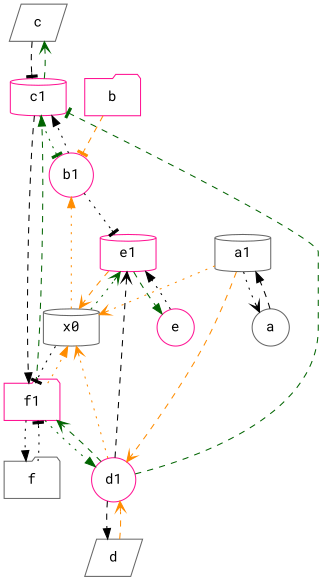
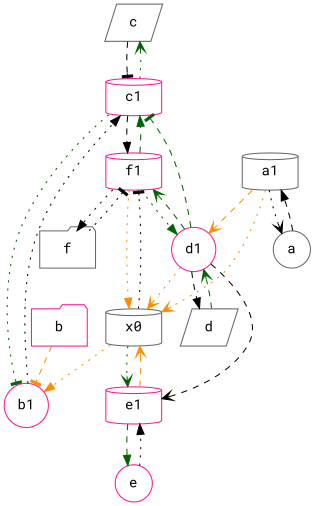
  digraph {
    fontname="Roboto Mono"
    node [color=deeppink fontname="Roboto Mono" shape=cylinder]
    edge [arrowhead=normal color=black fontname="Roboto Mono" style=dotted]
    c [color=gray40 shape=parallelogram]
    c1
-   f1 [shape=folder]
+   f1
    b1 [shape=circle]
    d [color=gray40 shape=parallelogram]
    d1 [shape=circle]
    e1
    x0 [color=gray40]
    e [shape=circle]
    f [color=gray40 shape=folder]
    a1 [color=gray40]
    a [color=gray40 shape=circle]
    b [shape=folder]
    c -> c1 [arrowhead=tee style=dashed]
-   c1 -> c [arrowhead=vee color=darkgreen style=dashed]
+   c1 -> c [arrowhead=vee color=darkgreen]
    c1 -> f1 [style=dashed]
    c1 -> b1 [arrowhead=tee color=darkgreen]
    f1 -> c1 [color=darkgreen style=dashed]
    f1 -> d1 [color=darkgreen]
    f1 -> x0 [color=darkorange]
    f1 -> f
    b1 -> c1
-   b1 -> e1 [arrowhead=tee]
-   d -> d1 [arrowhead=vee color=darkorange style=dashed]
+   d -> d1 [arrowhead=vee color=darkgreen style=dashed]
    d1 -> c1 [arrowhead=tee color=darkgreen style=dashed]
    d1 -> f1 [arrowhead=vee color=darkgreen style=dashed]
    d1 -> d [style=dashed]
    d1 -> e1 [arrowhead=vee style=dashed]
    d1 -> x0 [arrowhead=vee color=darkorange]
    e1 -> x0 [arrowhead=vee color=darkorange style=dashed]
    e1 -> e [color=darkgreen style=dashed]
    x0 -> f1 [arrowhead=tee]
    x0 -> b1 [color=darkorange]
    x0 -> e1 [arrowhead=vee color=darkgreen]
    e -> e1
    f -> f1 [arrowhead=tee]
    a1 -> d1 [arrowhead=vee color=darkorange style=dashed]
    a1 -> x0 [arrowhead=vee color=darkorange]
    a1 -> a [arrowhead=vee]
    a -> a1 [style=dashed]
    b -> b1 [arrowhead=tee color=darkorange style=dashed]
  }
